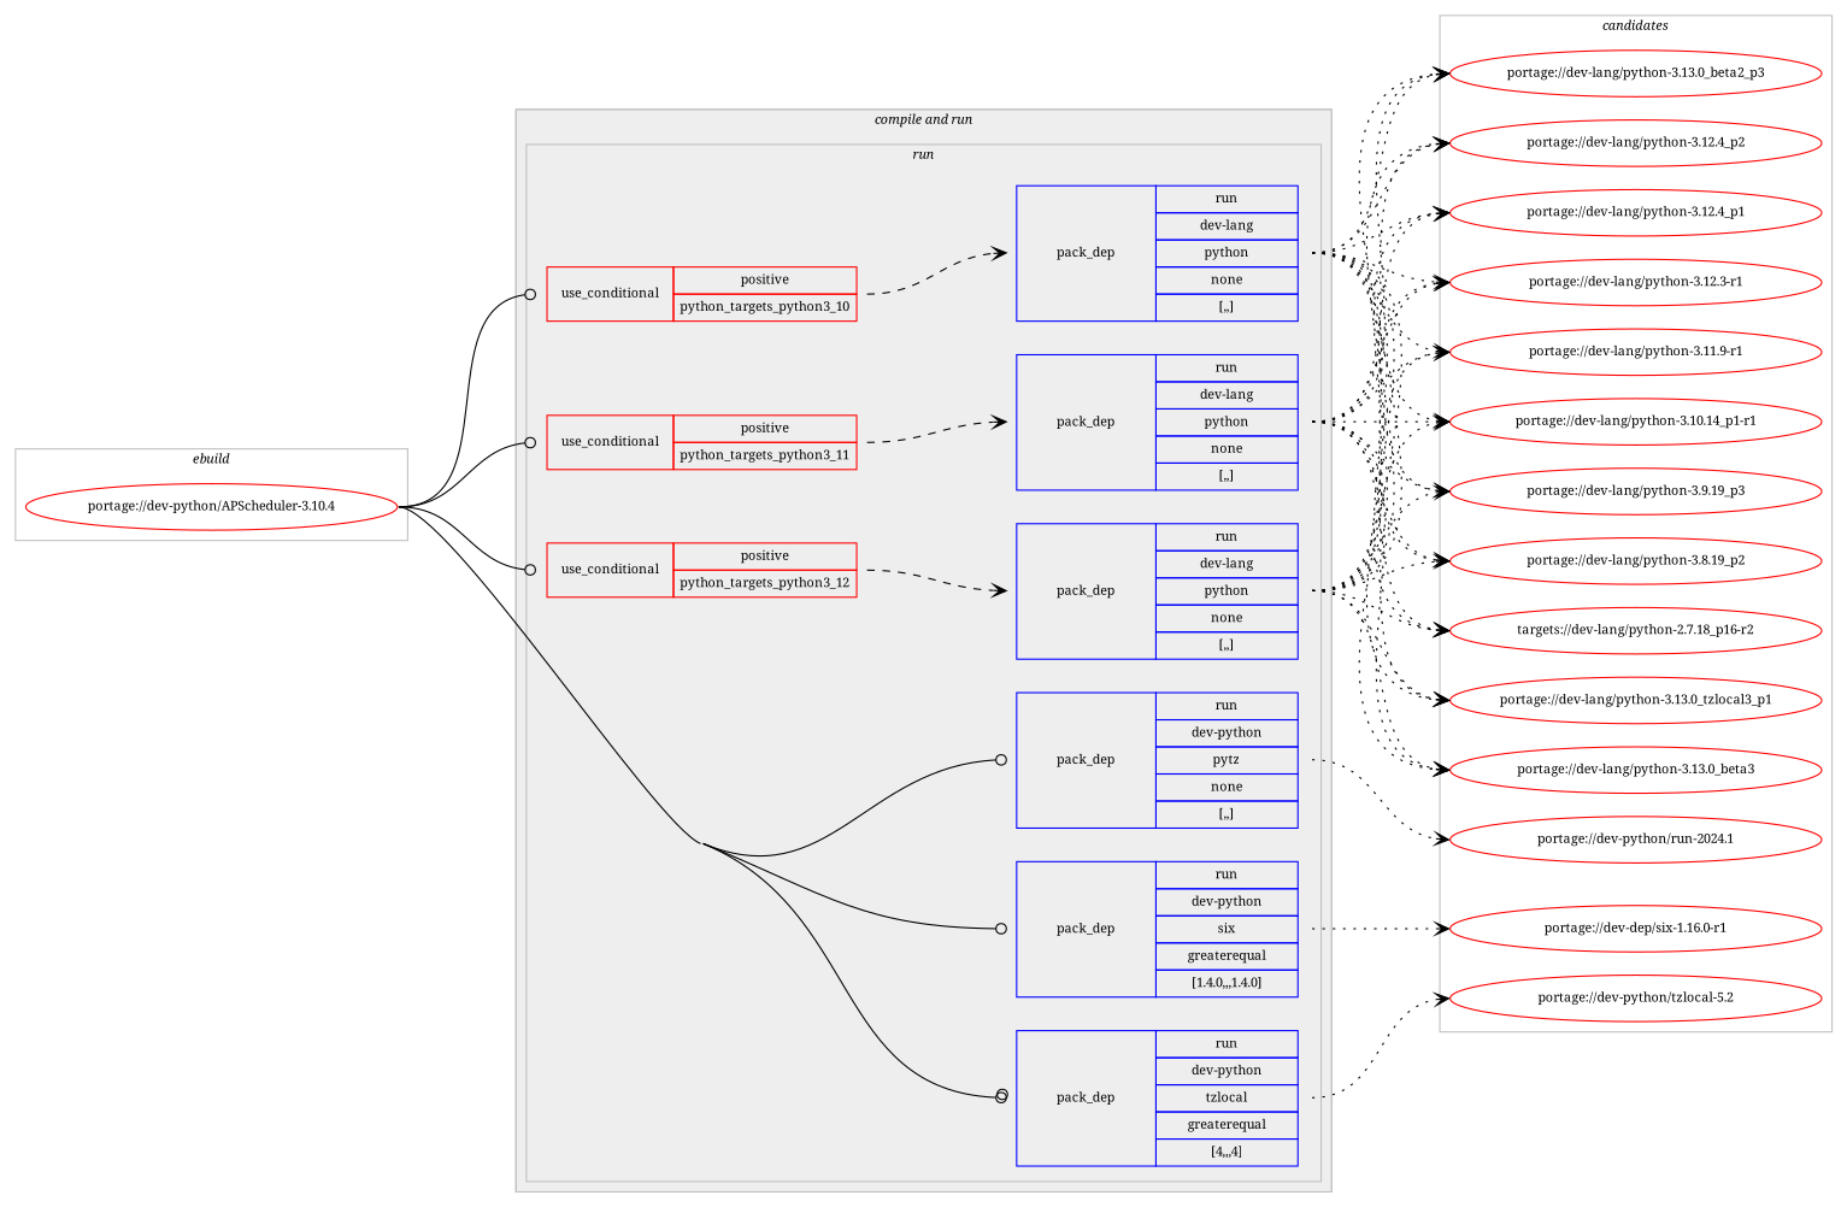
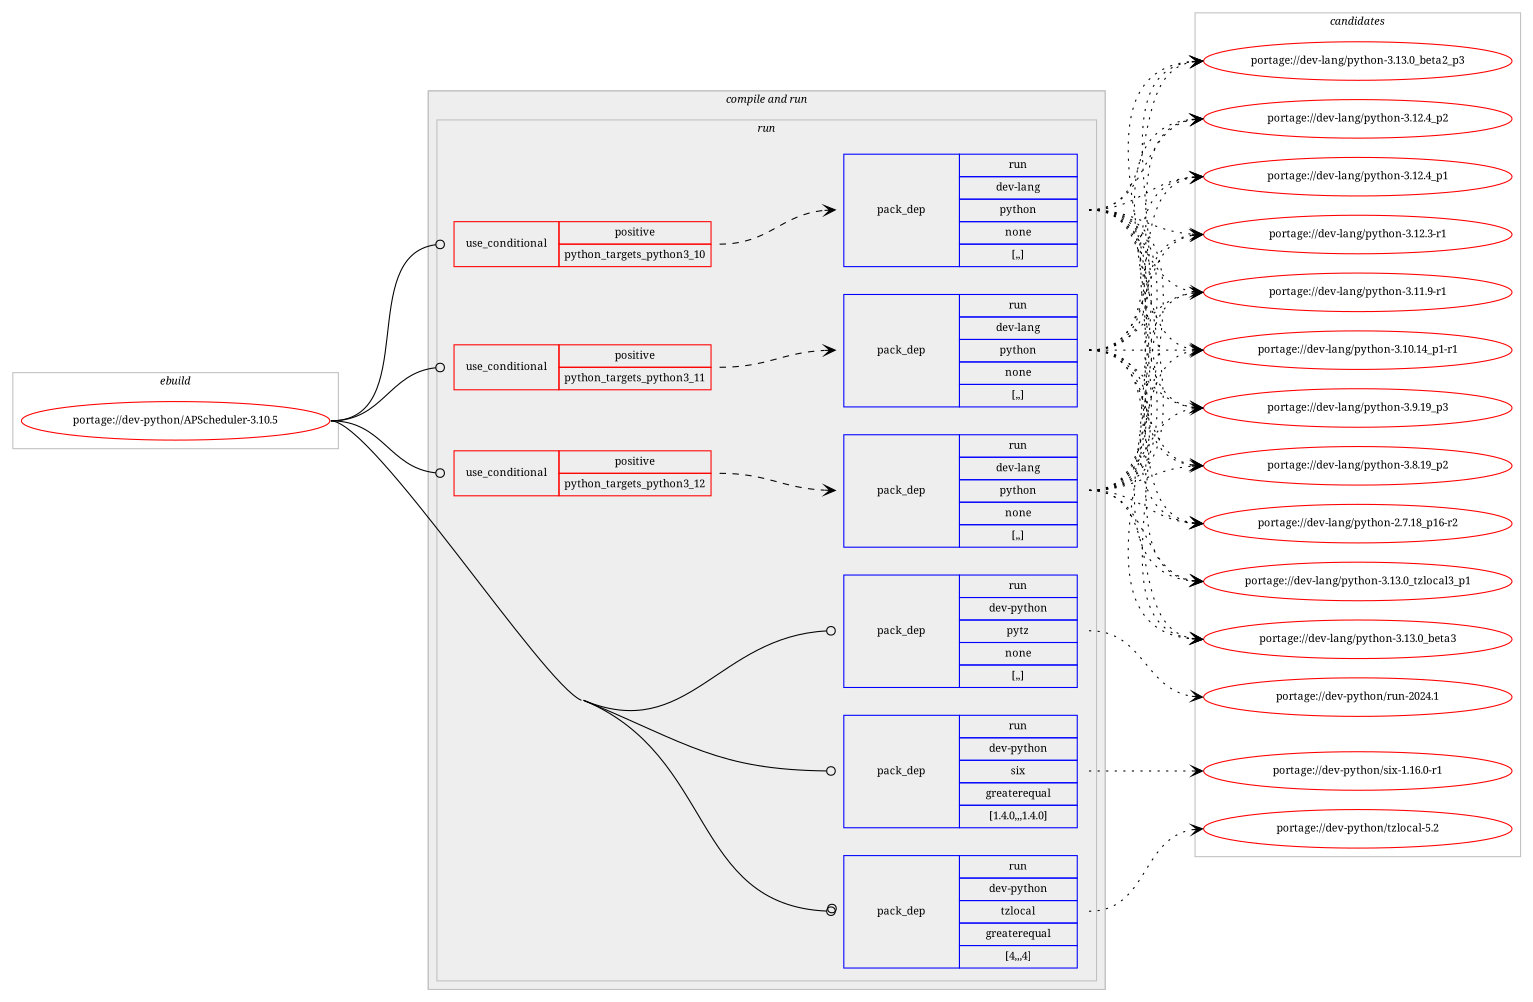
  digraph {
    compound=true
    concentrate=true
    fontname="Noto Serif"
    fontsize=10
    newrank=true
    rankdir=LR
    ranksep=1.5
    node [color=red fontname="Noto Serif" fontsize=10]
    edge [arrowhead=vee fontname="Noto Serif" headport=w style=dotted tailport=e weight=100]
-   n1 [label="portage://dev-python/APScheduler-3.10.4" width=4]
+   n1 [label="portage://dev-python/APScheduler-3.10.5" width=4]
    n2 [color=blue label=<<TABLE BORDER="0" CELLBORDER="1" CELLSPACING="0" CELLPADDING="4" WIDTH="220"><TR><TD ROWSPAN="6" CELLPADDING="30">pack_dep</TD></TR><TR><TD WIDTH="110">run</TD></TR><TR><TD>dev-lang</TD></TR><TR><TD>python</TD></TR><TR><TD>none</TD></TR><TR><TD>[,,]</TD></TR></TABLE>> shape=none]
    n3 [label=<<TABLE BORDER="0" CELLBORDER="1" CELLSPACING="0" CELLPADDING="4"><TR><TD ROWSPAN="3" CELLPADDING="10">use_conditional</TD></TR><TR><TD>positive</TD></TR><TR><TD>python_targets_python3_10</TD></TR></TABLE>> shape=none]
    n4 [color=blue label=<<TABLE BORDER="0" CELLBORDER="1" CELLSPACING="0" CELLPADDING="4" WIDTH="220"><TR><TD ROWSPAN="6" CELLPADDING="30">pack_dep</TD></TR><TR><TD WIDTH="110">run</TD></TR><TR><TD>dev-lang</TD></TR><TR><TD>python</TD></TR><TR><TD>none</TD></TR><TR><TD>[,,]</TD></TR></TABLE>> shape=none]
    n5 [label=<<TABLE BORDER="0" CELLBORDER="1" CELLSPACING="0" CELLPADDING="4"><TR><TD ROWSPAN="3" CELLPADDING="10">use_conditional</TD></TR><TR><TD>positive</TD></TR><TR><TD>python_targets_python3_11</TD></TR></TABLE>> shape=none]
    n6 [color=blue label=<<TABLE BORDER="0" CELLBORDER="1" CELLSPACING="0" CELLPADDING="4" WIDTH="220"><TR><TD ROWSPAN="6" CELLPADDING="30">pack_dep</TD></TR><TR><TD WIDTH="110">run</TD></TR><TR><TD>dev-lang</TD></TR><TR><TD>python</TD></TR><TR><TD>none</TD></TR><TR><TD>[,,]</TD></TR></TABLE>> shape=none]
    n7 [label=<<TABLE BORDER="0" CELLBORDER="1" CELLSPACING="0" CELLPADDING="4"><TR><TD ROWSPAN="3" CELLPADDING="10">use_conditional</TD></TR><TR><TD>positive</TD></TR><TR><TD>python_targets_python3_12</TD></TR></TABLE>> shape=none]
    n8 [color=blue label=<<TABLE BORDER="0" CELLBORDER="1" CELLSPACING="0" CELLPADDING="4" WIDTH="220"><TR><TD ROWSPAN="6" CELLPADDING="30">pack_dep</TD></TR><TR><TD WIDTH="110">run</TD></TR><TR><TD>dev-python</TD></TR><TR><TD>pytz</TD></TR><TR><TD>none</TD></TR><TR><TD>[,,]</TD></TR></TABLE>> shape=none]
    n9 [color=blue label=<<TABLE BORDER="0" CELLBORDER="1" CELLSPACING="0" CELLPADDING="4" WIDTH="220"><TR><TD ROWSPAN="6" CELLPADDING="30">pack_dep</TD></TR><TR><TD WIDTH="110">run</TD></TR><TR><TD>dev-python</TD></TR><TR><TD>six</TD></TR><TR><TD>greaterequal</TD></TR><TR><TD>[1.4.0,,,1.4.0]</TD></TR></TABLE>> shape=none]
    n10 [color=blue label=<<TABLE BORDER="0" CELLBORDER="1" CELLSPACING="0" CELLPADDING="4" WIDTH="220"><TR><TD ROWSPAN="6" CELLPADDING="30">pack_dep</TD></TR><TR><TD WIDTH="110">run</TD></TR><TR><TD>dev-python</TD></TR><TR><TD>tzlocal</TD></TR><TR><TD>greaterequal</TD></TR><TR><TD>[4,,,4]</TD></TR></TABLE>> shape=none]
    n11 [label="portage://dev-lang/python-3.13.0_tzlocal3_p1" width=4]
    n12 [label="portage://dev-lang/python-3.13.0_beta3" width=4]
    n13 [label="portage://dev-lang/python-3.13.0_beta2_p3" width=4]
    n14 [label="portage://dev-lang/python-3.12.4_p2" width=4]
    n15 [label="portage://dev-lang/python-3.12.4_p1" width=4]
    n16 [label="portage://dev-lang/python-3.12.3-r1" width=4]
    n17 [label="portage://dev-lang/python-3.11.9-r1" width=4]
    n18 [label="portage://dev-lang/python-3.10.14_p1-r1" width=4]
    n19 [label="portage://dev-lang/python-3.9.19_p3" width=4]
    n20 [label="portage://dev-lang/python-3.8.19_p2" width=4]
-   n21 [label="targets://dev-lang/python-2.7.18_p16-r2" width=4]
+   n21 [label="portage://dev-lang/python-2.7.18_p16-r2" width=4]
    n22 [label="portage://dev-python/run-2024.1" width=4]
-   n23 [label="portage://dev-dep/six-1.16.0-r1" width=4]
+   n23 [label="portage://dev-python/six-1.16.0-r1" width=4]
    n24 [label="portage://dev-python/tzlocal-5.2" width=4]
    subgraph cluster_1 {
      color=gray
      label=<<i>ebuild</i>>
      n1
    }
    subgraph cluster_2 {
      color=gray
      label=<<i>dependencies</i>>
      subgraph cluster_3 {
        color=gray
        fillcolor="#eeeeee"
        label=<<i>compile</i>>
        style=filled
      }
      subgraph cluster_4 {
        color=gray
        fillcolor="#eeeeee"
        label=<<i>compile and run</i>>
        style=filled
      }
      subgraph cluster_5 {
        color=gray
        fillcolor="#eeeeee"
        label=<<i>run</i>>
        style=filled
        subgraph sub_6 {
          color=gray
          fillcolor="#eeeeee"
          label=<<i>run</i>>
          style=filled
          n3
          subgraph sub_7 {
            color=gray
            fillcolor="#eeeeee"
            label=<<i>run</i>>
            style=filled
            n2
          }
        }
        subgraph sub_8 {
          color=gray
          fillcolor="#eeeeee"
          label=<<i>run</i>>
          style=filled
          n5
          subgraph sub_9 {
            color=gray
            fillcolor="#eeeeee"
            label=<<i>run</i>>
            style=filled
            n4
          }
        }
        subgraph sub_10 {
          color=gray
          fillcolor="#eeeeee"
          label=<<i>run</i>>
          style=filled
          n7
          subgraph sub_11 {
            color=gray
            fillcolor="#eeeeee"
            label=<<i>run</i>>
            style=filled
            n6
          }
        }
        subgraph sub_12 {
          color=gray
          fillcolor="#eeeeee"
          label=<<i>run</i>>
          style=filled
          n8
        }
        subgraph sub_13 {
          color=gray
          fillcolor="#eeeeee"
          label=<<i>run</i>>
          style=filled
          n9
        }
        subgraph sub_14 {
          color=gray
          fillcolor="#eeeeee"
          label=<<i>run</i>>
          style=filled
          n10
        }
      }
    }
    subgraph cluster_15 {
      color=gray
      label=<<i>candidates</i>>
      rank=same
      subgraph sub_16 {
        color=black
        label=<<i>candidates</i>>
        nodesep=1
        rank=same
        n11
        n12
        n13
        n14
        n15
        n16
        n17
        n18
        n19
        n20
        n21
      }
      subgraph sub_17 {
        color=black
        label=<<i>candidates</i>>
        nodesep=1
        rank=same
        n11
        n12
        n13
        n14
        n15
        n16
        n17
        n18
        n19
        n20
        n21
      }
      subgraph sub_18 {
        color=black
        label=<<i>candidates</i>>
        nodesep=1
        rank=same
        n11
        n12
        n13
        n14
        n15
        n16
        n17
        n18
        n19
        n20
        n21
      }
      subgraph sub_19 {
        color=black
        label=<<i>candidates</i>>
        nodesep=1
        rank=same
        n22
      }
      subgraph sub_20 {
        color=black
        label=<<i>candidates</i>>
        nodesep=1
        rank=same
        n23
      }
      subgraph sub_21 {
        color=black
        label=<<i>candidates</i>>
        nodesep=1
        rank=same
        n24
      }
    }
    n1 -> n3 [arrowhead=odot style=solid weight=20]
    n1 -> n5 [arrowhead=odot style=solid weight=20]
    n1 -> n7 [arrowhead=odot style=solid weight=20]
    n1 -> n8 [arrowhead=odot style=solid weight=20]
    n1 -> n9 [arrowhead=odot style=solid weight=20]
    n1 -> n10 [arrowhead=odot style=solid weight=20]
    n2 -> n11
    n2 -> n12
    n2 -> n13
    n2 -> n14
    n2 -> n15
    n2 -> n16
    n2 -> n17
    n2 -> n18
    n2 -> n19
    n2 -> n20
    n2 -> n21
    n3 -> n2 [style=dashed weight=20]
    n4 -> n11
    n4 -> n12
    n4 -> n13
    n4 -> n14
    n4 -> n15
    n4 -> n16
    n4 -> n17
    n4 -> n18
    n4 -> n19
    n4 -> n20
    n4 -> n21
    n5 -> n4 [style=dashed weight=20]
    n6 -> n11
    n6 -> n12
    n6 -> n13
    n6 -> n14
    n6 -> n15
    n6 -> n16
    n6 -> n17
    n6 -> n18
    n6 -> n19
    n6 -> n20
    n6 -> n21
    n7 -> n6 [style=dashed weight=20]
    n8 -> n22
    n9 -> n23
    n10 -> n24
  }
